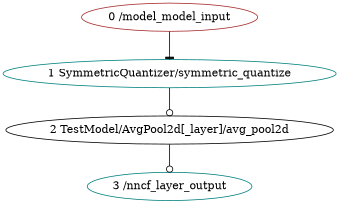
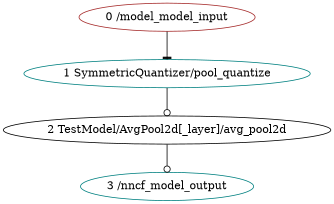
  strict digraph {
    node [color=teal]
    edge [arrowhead=odot]
    n1 [color=brown label="0 /model_model_input" type=nncf_model_input]
-   "1 SymmetricQuantizer/symmetric_quantize" [scope=SymmetricQuantizer type=symmetric_quantize]
+   "1 SymmetricQuantizer/symmetric_quantize" [scope=SymmetricQuantizer type=symmetric_quantize label="1 SymmetricQuantizer/pool_quantize"]
    "2 TestModel/AvgPool2d[_layer]/avg_pool2d" [color=black scope="TestModel/AvgPool2d[_layer]" type=avg_pool2d]
-   "3 /nncf_model_output" [type=nncf_model_output label="3 /nncf_layer_output"]
+   "3 /nncf_model_output" [type=nncf_model_output]
    n1 -> "1 SymmetricQuantizer/symmetric_quantize" [arrowhead=tee]
    "1 SymmetricQuantizer/symmetric_quantize" -> "2 TestModel/AvgPool2d[_layer]/avg_pool2d"
    "2 TestModel/AvgPool2d[_layer]/avg_pool2d" -> "3 /nncf_model_output"
  }
